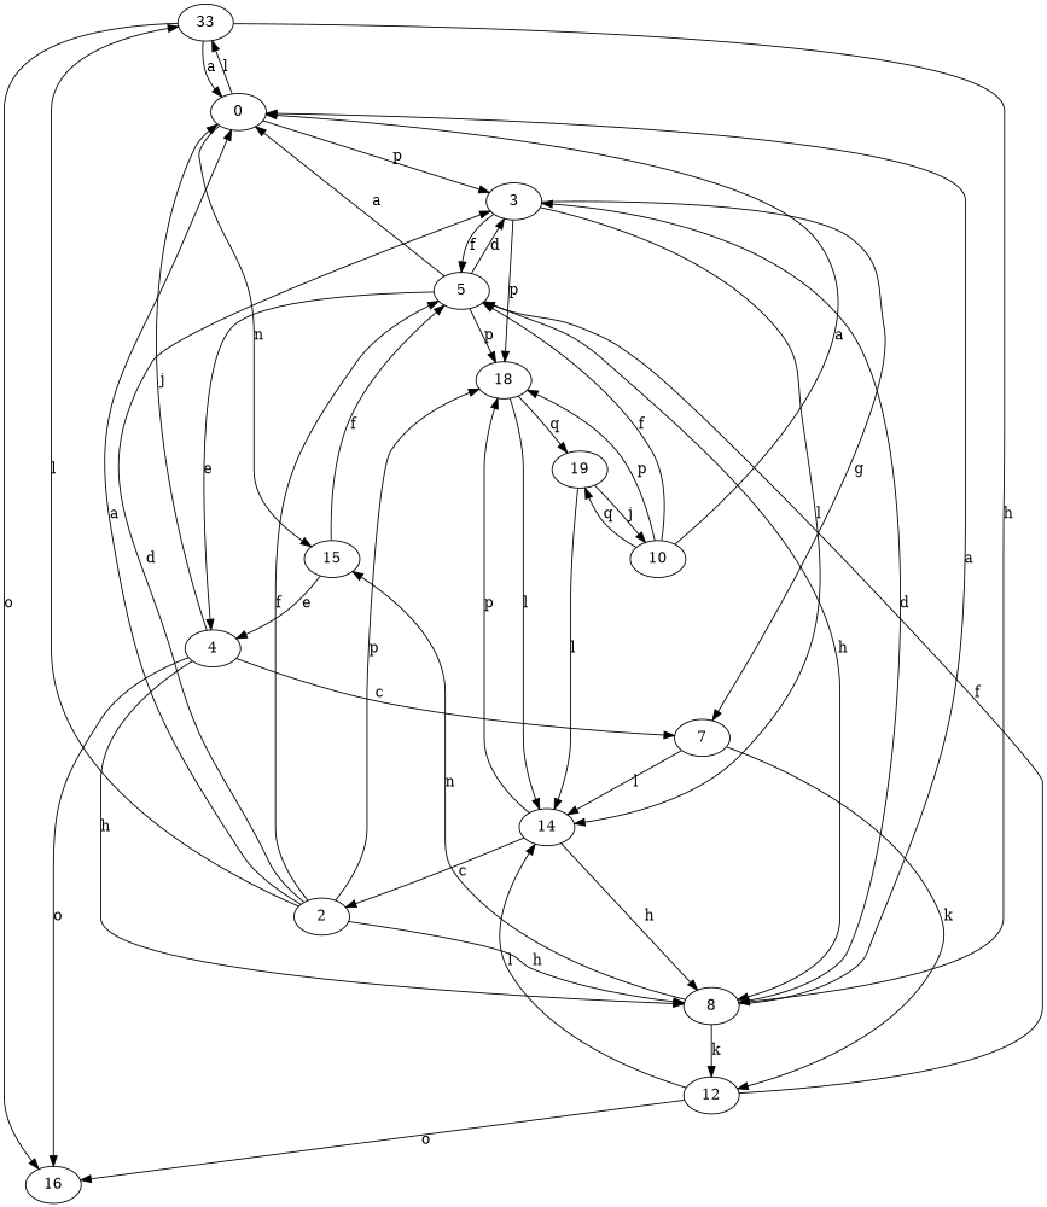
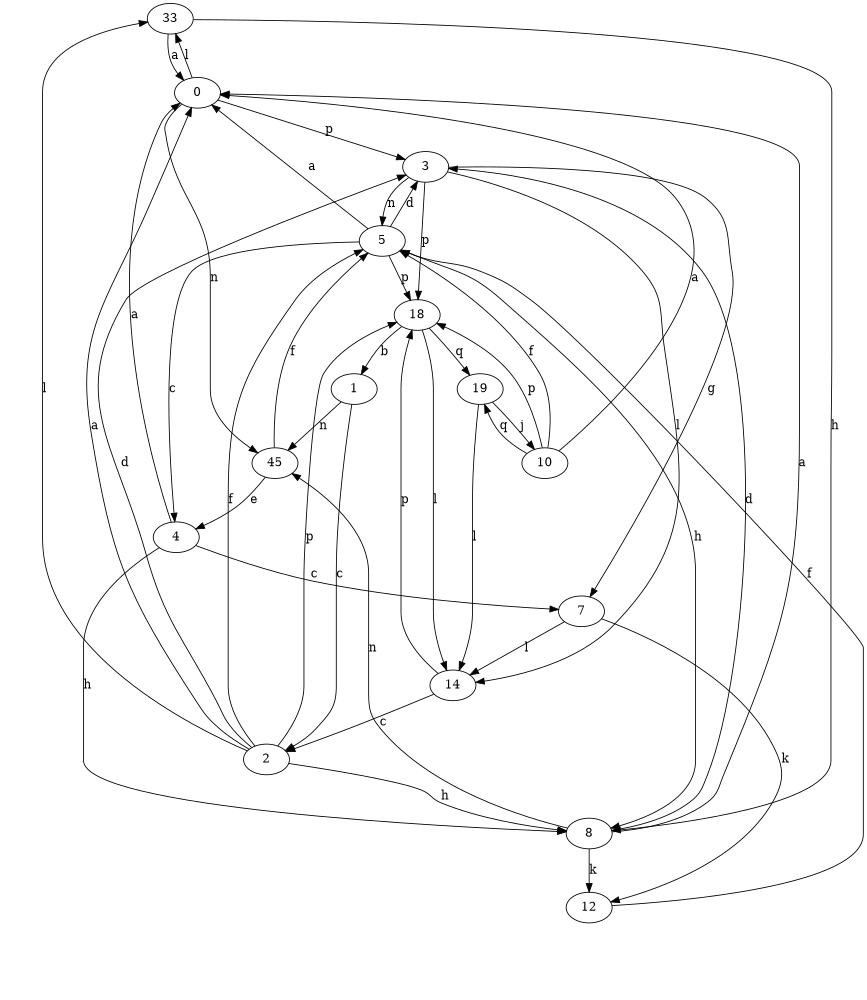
  strict digraph {
    n1 [label=33]
    0
-   15
+   15 [label=45]
    3
    8
-   16
    5
    4
    18
+   1
    14
    19
    2
    7
    12
    10
    n1 -> 0 [label=a]
    n1 -> 8 [label=h]
-   n1 -> 16 [label=o]
    0 -> n1 [label=l]
    0 -> 15 [label=n]
    0 -> 3 [label=p]
    15 -> 5 [label=f]
    15 -> 4 [label=e]
-   3 -> 5 [label=f]
+   3 -> 5 [label=n]
    3 -> 18 [label=p]
    3 -> 14 [label=l]
    3 -> 7 [label=g]
    8 -> 0 [label=a]
    8 -> 15 [label=n]
    8 -> 3 [label=d]
    8 -> 12 [label=k]
    5 -> 0 [label=a]
    5 -> 3 [label=d]
    5 -> 8 [label=h]
-   5 -> 4 [label=e]
+   5 -> 4 [label=c]
    5 -> 18 [label=p]
-   4 -> 0 [label=j]
+   4 -> 0 [label=a]
    4 -> 8 [label=h]
-   4 -> 16 [label=o]
    4 -> 7 [label=c]
+   18 -> 1 [label=b]
    18 -> 14 [label=l]
    18 -> 19 [label=q]
-   14 -> 8 [label=h]
+   1 -> 15 [label=n]
+   1 -> 2 [label=c]
    14 -> 18 [label=p]
    14 -> 2 [label=c]
    19 -> 14 [label=l]
    19 -> 10 [label=j]
    2 -> n1 [label=l]
    2 -> 0 [label=a]
    2 -> 3 [label=d]
    2 -> 8 [label=h]
    2 -> 5 [label=f]
    2 -> 18 [label=p]
    7 -> 14 [label=l]
    7 -> 12 [label=k]
-   12 -> 16 [label=o]
    12 -> 5 [label=f]
-   12 -> 14 [label=l]
    10 -> 0 [label=a]
    10 -> 5 [label=f]
    10 -> 18 [label=p]
    10 -> 19 [label=q]
  }
